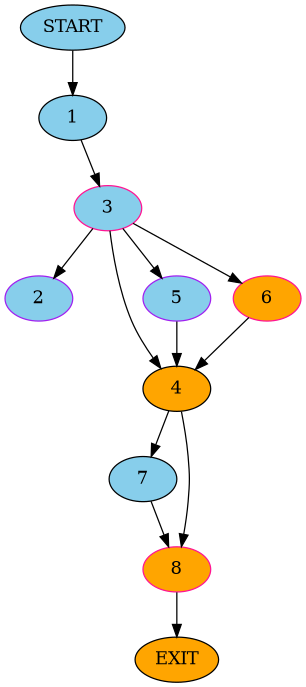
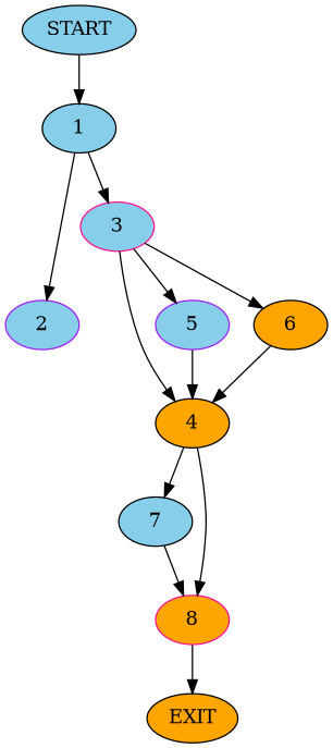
  digraph {
    node [color=black fillcolor=skyblue style=filled]
    n1 [label=START]
    1
    2 [color=purple]
    3 [color=deeppink]
    n5 [fillcolor=orange label=EXIT]
    4 [fillcolor=orange]
    5 [color=purple]
-   6 [color=deeppink fillcolor=orange]
+   6 [fillcolor=orange]
    7
    8 [color=deeppink fillcolor=orange]
    n1 -> 1
-   3 -> 2
+   1 -> 2
    1 -> 3
    3 -> 4
    3 -> 5
    3 -> 6
    4 -> 7
    4 -> 8
    5 -> 4
    6 -> 4
    7 -> 8
    8 -> n5
  }
